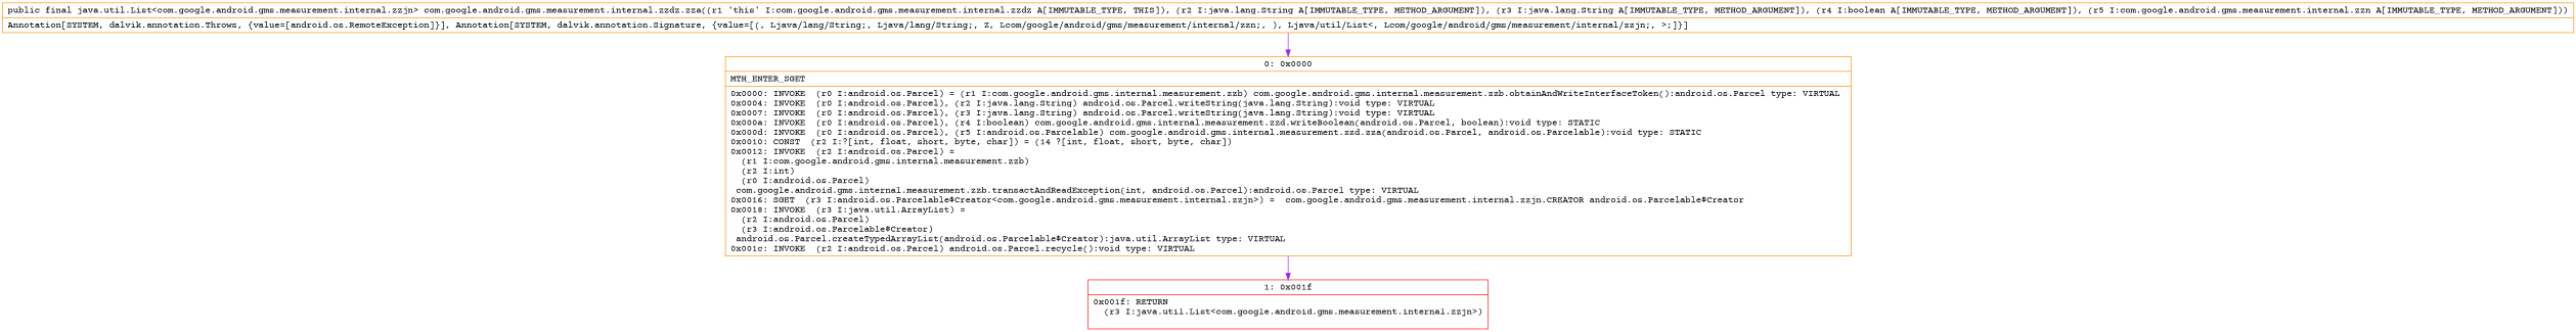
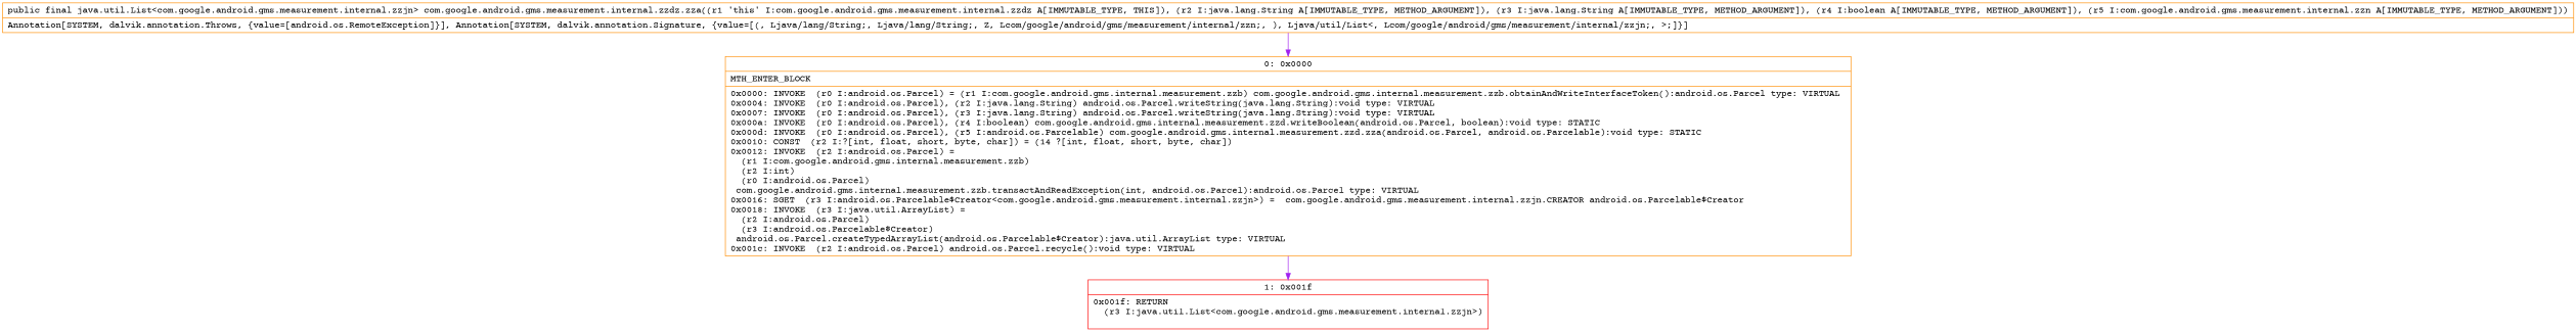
  digraph {
    fontname="Courier Prime"
    node [shape=record color=darkorange fontname="Courier Prime"]
    edge [color=purple style=solid fontname="Courier Prime"]
-   n1 [label="{0\:\ 0x0000|MTH_ENTER_SGET\l|0x0000: INVOKE  (r0 I:android.os.Parcel) = (r1 I:com.google.android.gms.internal.measurement.zzb) com.google.android.gms.internal.measurement.zzb.obtainAndWriteInterfaceToken():android.os.Parcel type: VIRTUAL \l0x0004: INVOKE  (r0 I:android.os.Parcel), (r2 I:java.lang.String) android.os.Parcel.writeString(java.lang.String):void type: VIRTUAL \l0x0007: INVOKE  (r0 I:android.os.Parcel), (r3 I:java.lang.String) android.os.Parcel.writeString(java.lang.String):void type: VIRTUAL \l0x000a: INVOKE  (r0 I:android.os.Parcel), (r4 I:boolean) com.google.android.gms.internal.measurement.zzd.writeBoolean(android.os.Parcel, boolean):void type: STATIC \l0x000d: INVOKE  (r0 I:android.os.Parcel), (r5 I:android.os.Parcelable) com.google.android.gms.internal.measurement.zzd.zza(android.os.Parcel, android.os.Parcelable):void type: STATIC \l0x0010: CONST  (r2 I:?[int, float, short, byte, char]) = (14 ?[int, float, short, byte, char]) \l0x0012: INVOKE  (r2 I:android.os.Parcel) = \l  (r1 I:com.google.android.gms.internal.measurement.zzb)\l  (r2 I:int)\l  (r0 I:android.os.Parcel)\l com.google.android.gms.internal.measurement.zzb.transactAndReadException(int, android.os.Parcel):android.os.Parcel type: VIRTUAL \l0x0016: SGET  (r3 I:android.os.Parcelable$Creator\<com.google.android.gms.measurement.internal.zzjn\>) =  com.google.android.gms.measurement.internal.zzjn.CREATOR android.os.Parcelable$Creator \l0x0018: INVOKE  (r3 I:java.util.ArrayList) = \l  (r2 I:android.os.Parcel)\l  (r3 I:android.os.Parcelable$Creator)\l android.os.Parcel.createTypedArrayList(android.os.Parcelable$Creator):java.util.ArrayList type: VIRTUAL \l0x001c: INVOKE  (r2 I:android.os.Parcel) android.os.Parcel.recycle():void type: VIRTUAL \l}"]
+   n1 [label="{0\:\ 0x0000|MTH_ENTER_BLOCK\l|0x0000: INVOKE  (r0 I:android.os.Parcel) = (r1 I:com.google.android.gms.internal.measurement.zzb) com.google.android.gms.internal.measurement.zzb.obtainAndWriteInterfaceToken():android.os.Parcel type: VIRTUAL \l0x0004: INVOKE  (r0 I:android.os.Parcel), (r2 I:java.lang.String) android.os.Parcel.writeString(java.lang.String):void type: VIRTUAL \l0x0007: INVOKE  (r0 I:android.os.Parcel), (r3 I:java.lang.String) android.os.Parcel.writeString(java.lang.String):void type: VIRTUAL \l0x000a: INVOKE  (r0 I:android.os.Parcel), (r4 I:boolean) com.google.android.gms.internal.measurement.zzd.writeBoolean(android.os.Parcel, boolean):void type: STATIC \l0x000d: INVOKE  (r0 I:android.os.Parcel), (r5 I:android.os.Parcelable) com.google.android.gms.internal.measurement.zzd.zza(android.os.Parcel, android.os.Parcelable):void type: STATIC \l0x0010: CONST  (r2 I:?[int, float, short, byte, char]) = (14 ?[int, float, short, byte, char]) \l0x0012: INVOKE  (r2 I:android.os.Parcel) = \l  (r1 I:com.google.android.gms.internal.measurement.zzb)\l  (r2 I:int)\l  (r0 I:android.os.Parcel)\l com.google.android.gms.internal.measurement.zzb.transactAndReadException(int, android.os.Parcel):android.os.Parcel type: VIRTUAL \l0x0016: SGET  (r3 I:android.os.Parcelable$Creator\<com.google.android.gms.measurement.internal.zzjn\>) =  com.google.android.gms.measurement.internal.zzjn.CREATOR android.os.Parcelable$Creator \l0x0018: INVOKE  (r3 I:java.util.ArrayList) = \l  (r2 I:android.os.Parcel)\l  (r3 I:android.os.Parcelable$Creator)\l android.os.Parcel.createTypedArrayList(android.os.Parcelable$Creator):java.util.ArrayList type: VIRTUAL \l0x001c: INVOKE  (r2 I:android.os.Parcel) android.os.Parcel.recycle():void type: VIRTUAL \l}"]
    n2 [label="{1\:\ 0x001f|0x001f: RETURN  \l  (r3 I:java.util.List\<com.google.android.gms.measurement.internal.zzjn\>)\l \l}" color=red]
    n3 [label="{public final java.util.List\<com.google.android.gms.measurement.internal.zzjn\> com.google.android.gms.measurement.internal.zzdz.zza((r1 'this' I:com.google.android.gms.measurement.internal.zzdz A[IMMUTABLE_TYPE, THIS]), (r2 I:java.lang.String A[IMMUTABLE_TYPE, METHOD_ARGUMENT]), (r3 I:java.lang.String A[IMMUTABLE_TYPE, METHOD_ARGUMENT]), (r4 I:boolean A[IMMUTABLE_TYPE, METHOD_ARGUMENT]), (r5 I:com.google.android.gms.measurement.internal.zzn A[IMMUTABLE_TYPE, METHOD_ARGUMENT]))  | Annotation[SYSTEM, dalvik.annotation.Throws, \{value=[android.os.RemoteException]\}], Annotation[SYSTEM, dalvik.annotation.Signature, \{value=[(, Ljava\/lang\/String;, Ljava\/lang\/String;, Z, Lcom\/google\/android\/gms\/measurement\/internal\/zzn;, ), Ljava\/util\/List\<, Lcom\/google\/android\/gms\/measurement\/internal\/zzjn;, \>;]\}]\l}"]
    n1 -> n2
    n3 -> n1
  }
